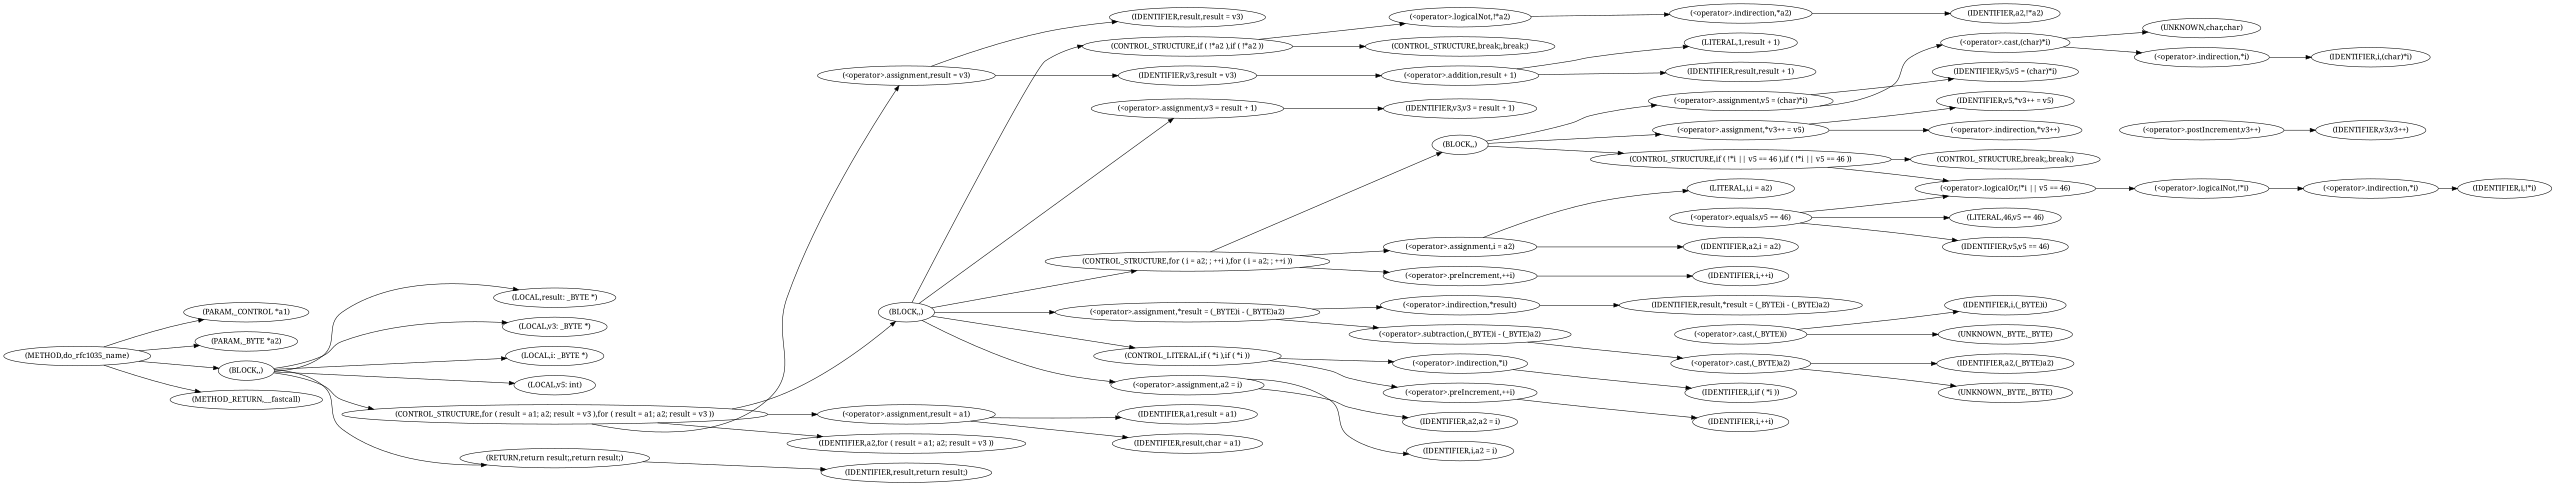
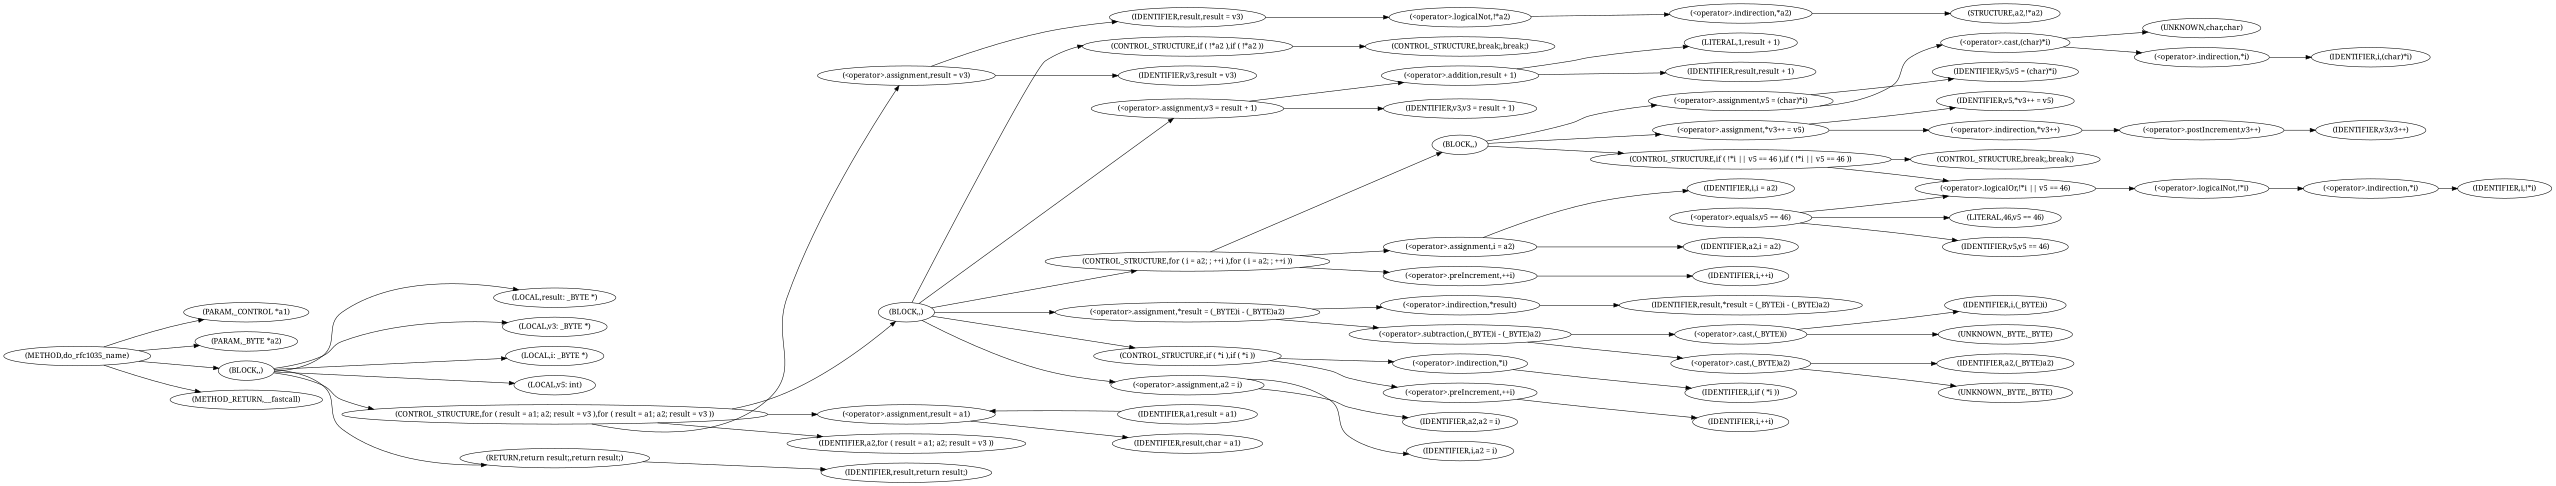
  digraph {
    fontname="Noto Serif"
    rankdir=LR
    node [fontname="Noto Serif"]
    edge [fontname="Noto Serif"]
    n1 [label="(METHOD,do_rfc1035_name)"]
    n2 [label="(PARAM,_CONTROL *a1)"]
    n3 [label="(PARAM,_BYTE *a2)"]
    n4 [label="(BLOCK,,)"]
    n5 [label="(METHOD_RETURN,__fastcall)"]
    n6 [label="(LOCAL,result: _BYTE *)"]
    n7 [label="(LOCAL,v3: _BYTE *)"]
    n8 [label="(LOCAL,i: _BYTE *)"]
    n9 [label="(LOCAL,v5: int)"]
    n10 [label="(CONTROL_STRUCTURE,for ( result = a1; a2; result = v3 ),for ( result = a1; a2; result = v3 ))"]
    n11 [label="(RETURN,return result;,return result;)"]
    n12 [label="(<operator>.assignment,result = a1)"]
    n13 [label="(IDENTIFIER,a2,for ( result = a1; a2; result = v3 ))"]
    n14 [label="(<operator>.assignment,result = v3)"]
    n15 [label="(BLOCK,,)"]
    n16 [label="(IDENTIFIER,result,return result;)"]
    n17 [label="(IDENTIFIER,result,char = a1)"]
    n18 [label="(IDENTIFIER,a1,result = a1)"]
    n19 [label="(IDENTIFIER,result,result = v3)"]
    n20 [label="(IDENTIFIER,v3,result = v3)"]
    n21 [label="(<operator>.assignment,v3 = result + 1)"]
    n22 [label="(CONTROL_STRUCTURE,if ( !*a2 ),if ( !*a2 ))"]
    n23 [label="(CONTROL_STRUCTURE,for ( i = a2; ; ++i ),for ( i = a2; ; ++i ))"]
    n24 [label="(<operator>.assignment,*result = (_BYTE)i - (_BYTE)a2)"]
-   n25 [label="(CONTROL_LITERAL,if ( *i ),if ( *i ))"]
+   n25 [label="(CONTROL_STRUCTURE,if ( *i ),if ( *i ))"]
    n26 [label="(<operator>.assignment,a2 = i)"]
    n27 [label="(IDENTIFIER,v3,v3 = result + 1)"]
    n28 [label="(<operator>.addition,result + 1)"]
    n29 [label="(<operator>.logicalNot,!*a2)"]
    n30 [label="(CONTROL_STRUCTURE,break;,break;)"]
    n31 [label="(<operator>.assignment,i = a2)"]
    n32 [label="(<operator>.preIncrement,++i)"]
    n33 [label="(BLOCK,,)"]
    n34 [label="(<operator>.indirection,*result)"]
    n35 [label="(<operator>.subtraction,(_BYTE)i - (_BYTE)a2)"]
    n36 [label="(<operator>.indirection,*i)"]
    n37 [label="(<operator>.preIncrement,++i)"]
    n38 [label="(IDENTIFIER,a2,a2 = i)"]
    n39 [label="(IDENTIFIER,i,a2 = i)"]
    n40 [label="(IDENTIFIER,result,result + 1)"]
    n41 [label="(LITERAL,1,result + 1)"]
    n42 [label="(<operator>.indirection,*a2)"]
-   n43 [label="(IDENTIFIER,a2,!*a2)"]
-   n44 [label="(LITERAL,i,i = a2)"]
+   n43 [label="(STRUCTURE,a2,!*a2)"]
+   n44 [label="(IDENTIFIER,i,i = a2)"]
    n45 [label="(IDENTIFIER,a2,i = a2)"]
    n46 [label="(IDENTIFIER,i,++i)"]
    n47 [label="(<operator>.assignment,v5 = (char)*i)"]
    n48 [label="(CONTROL_STRUCTURE,if ( !*i || v5 == 46 ),if ( !*i || v5 == 46 ))"]
    n49 [label="(<operator>.assignment,*v3++ = v5)"]
    n50 [label="(IDENTIFIER,v5,v5 = (char)*i)"]
    n51 [label="(<operator>.cast,(char)*i)"]
    n52 [label="(<operator>.logicalOr,!*i || v5 == 46)"]
    n53 [label="(CONTROL_STRUCTURE,break;,break;)"]
    n54 [label="(<operator>.indirection,*v3++)"]
    n55 [label="(IDENTIFIER,v5,*v3++ = v5)"]
    n56 [label="(UNKNOWN,char,char)"]
    n57 [label="(<operator>.indirection,*i)"]
    n58 [label="(IDENTIFIER,i,(char)*i)"]
    n59 [label="(<operator>.logicalNot,!*i)"]
    n60 [label="(<operator>.indirection,*i)"]
    n61 [label="(<operator>.equals,v5 == 46)"]
    n62 [label="(IDENTIFIER,v5,v5 == 46)"]
    n63 [label="(LITERAL,46,v5 == 46)"]
    n64 [label="(IDENTIFIER,i,!*i)"]
    n65 [label="(<operator>.postIncrement,v3++)"]
    n66 [label="(IDENTIFIER,v3,v3++)"]
    n67 [label="(IDENTIFIER,result,*result = (_BYTE)i - (_BYTE)a2)"]
    n68 [label="(<operator>.cast,(_BYTE)i)"]
    n69 [label="(<operator>.cast,(_BYTE)a2)"]
    n70 [label="(UNKNOWN,_BYTE,_BYTE)"]
    n71 [label="(IDENTIFIER,i,(_BYTE)i)"]
    n72 [label="(UNKNOWN,_BYTE,_BYTE)"]
    n73 [label="(IDENTIFIER,a2,(_BYTE)a2)"]
    n74 [label="(IDENTIFIER,i,if ( *i ))"]
    n75 [label="(IDENTIFIER,i,++i)"]
    n1 -> n2
    n1 -> n3
    n1 -> n4
    n1 -> n5
    n4 -> n6
    n4 -> n7
    n4 -> n8
    n4 -> n9
    n4 -> n10
    n4 -> n11
    n10 -> n12
    n10 -> n13
    n10 -> n14
    n10 -> n15
    n11 -> n16
    n12 -> n17
-   n12 -> n18
+   n18 -> n12
    n14 -> n19
    n14 -> n20
    n15 -> n21
    n15 -> n22
    n15 -> n23
    n15 -> n24
    n15 -> n25
    n15 -> n26
    n21 -> n27
-   n20 -> n28
-   n22 -> n29
+   n21 -> n28
+   n19 -> n29
    n22 -> n30
    n23 -> n31
    n23 -> n32
    n23 -> n33
    n24 -> n34
    n24 -> n35
    n25 -> n36
    n25 -> n37
    n26 -> n38
    n26 -> n39
    n28 -> n40
    n28 -> n41
    n29 -> n42
    n31 -> n44
    n31 -> n45
    n32 -> n46
    n33 -> n47
    n33 -> n48
    n33 -> n49
    n34 -> n67
+   n35 -> n68
    n35 -> n69
    n36 -> n74
    n37 -> n75
    n42 -> n43
    n47 -> n50
    n47 -> n51
    n48 -> n52
    n48 -> n53
    n49 -> n54
    n49 -> n55
    n51 -> n56
    n51 -> n57
    n52 -> n59
+   n54 -> n65
    n57 -> n58
    n59 -> n60
    n60 -> n64
    n61 -> n52
    n61 -> n62
    n61 -> n63
    n65 -> n66
    n68 -> n70
    n68 -> n71
    n69 -> n72
    n69 -> n73
  }
